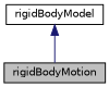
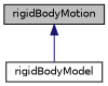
  digraph {
    node [color=black fontname=Helvetica fontsize=10 shape=record]
    n1 [fillcolor=grey75 fontcolor=black height=0.2 label=rigidBodyMotion style=filled width=0.4]
    n2 [height=0.2 label=rigidBodyModel width=0.4]
-   n2 -> n1 [color=midnightblue dir=back fontname=Helvetica fontsize=10 labelfontname=Helvetica labelfontsize=10 style=solid]
+   n1 -> n2 [color=midnightblue dir=back fontname=Helvetica fontsize=10 labelfontname=Helvetica labelfontsize=10 style=solid]
  }
